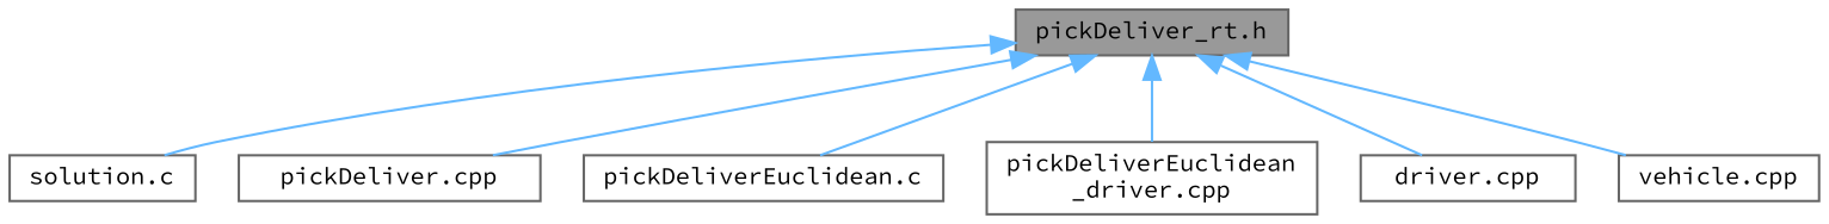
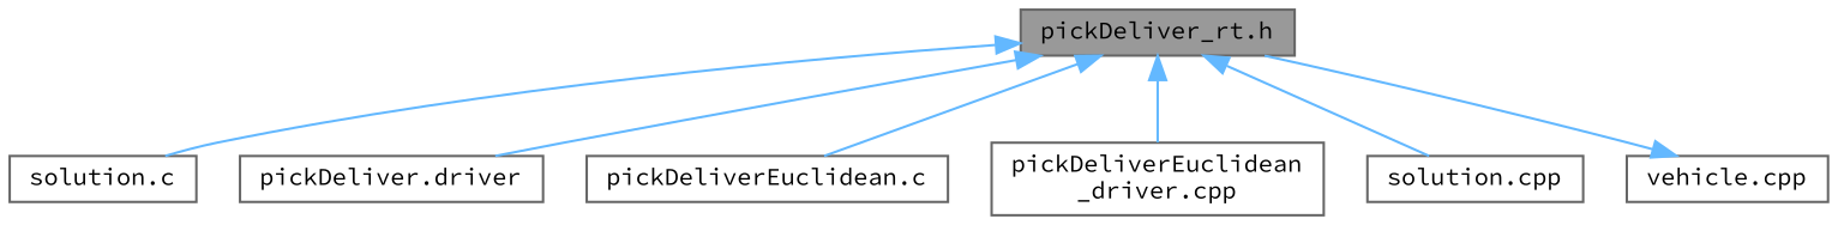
  digraph {
    fontname="Source Code Pro"
    node [color=grey40 fillcolor=white fontname="Source Code Pro" fontsize=10 shape=box style=filled]
    edge [color=steelblue1 dir=back fontname="Source Code Pro" fontsize=10 labelfontname=Helvetica labelfontsize=10 style=solid]
    n1 [color=gray40 fillcolor=grey60 fontcolor=black height=0.2 label="pickDeliver_rt.h" width=0.4]
    n2 [height=0.2 label="solution.c" width=0.4]
-   n3 [height=0.2 label="pickDeliver.cpp" width=0.4]
+   n3 [height=0.2 label="pickDeliver.driver" width=0.4]
    n4 [height=0.2 label="pickDeliverEuclidean.c" width=0.4]
    n5 [height=0.2 label="pickDeliverEuclidean\l_driver.cpp" width=0.4]
-   n6 [height=0.2 label="driver.cpp" width=0.4]
+   n6 [height=0.2 label="solution.cpp" width=0.4]
    n7 [height=0.2 label="vehicle.cpp" width=0.4]
    n1 -> n2
    n1 -> n3
    n1 -> n4
    n1 -> n5
    n1 -> n6
-   n1 -> n7
+   n7 -> n1
  }
